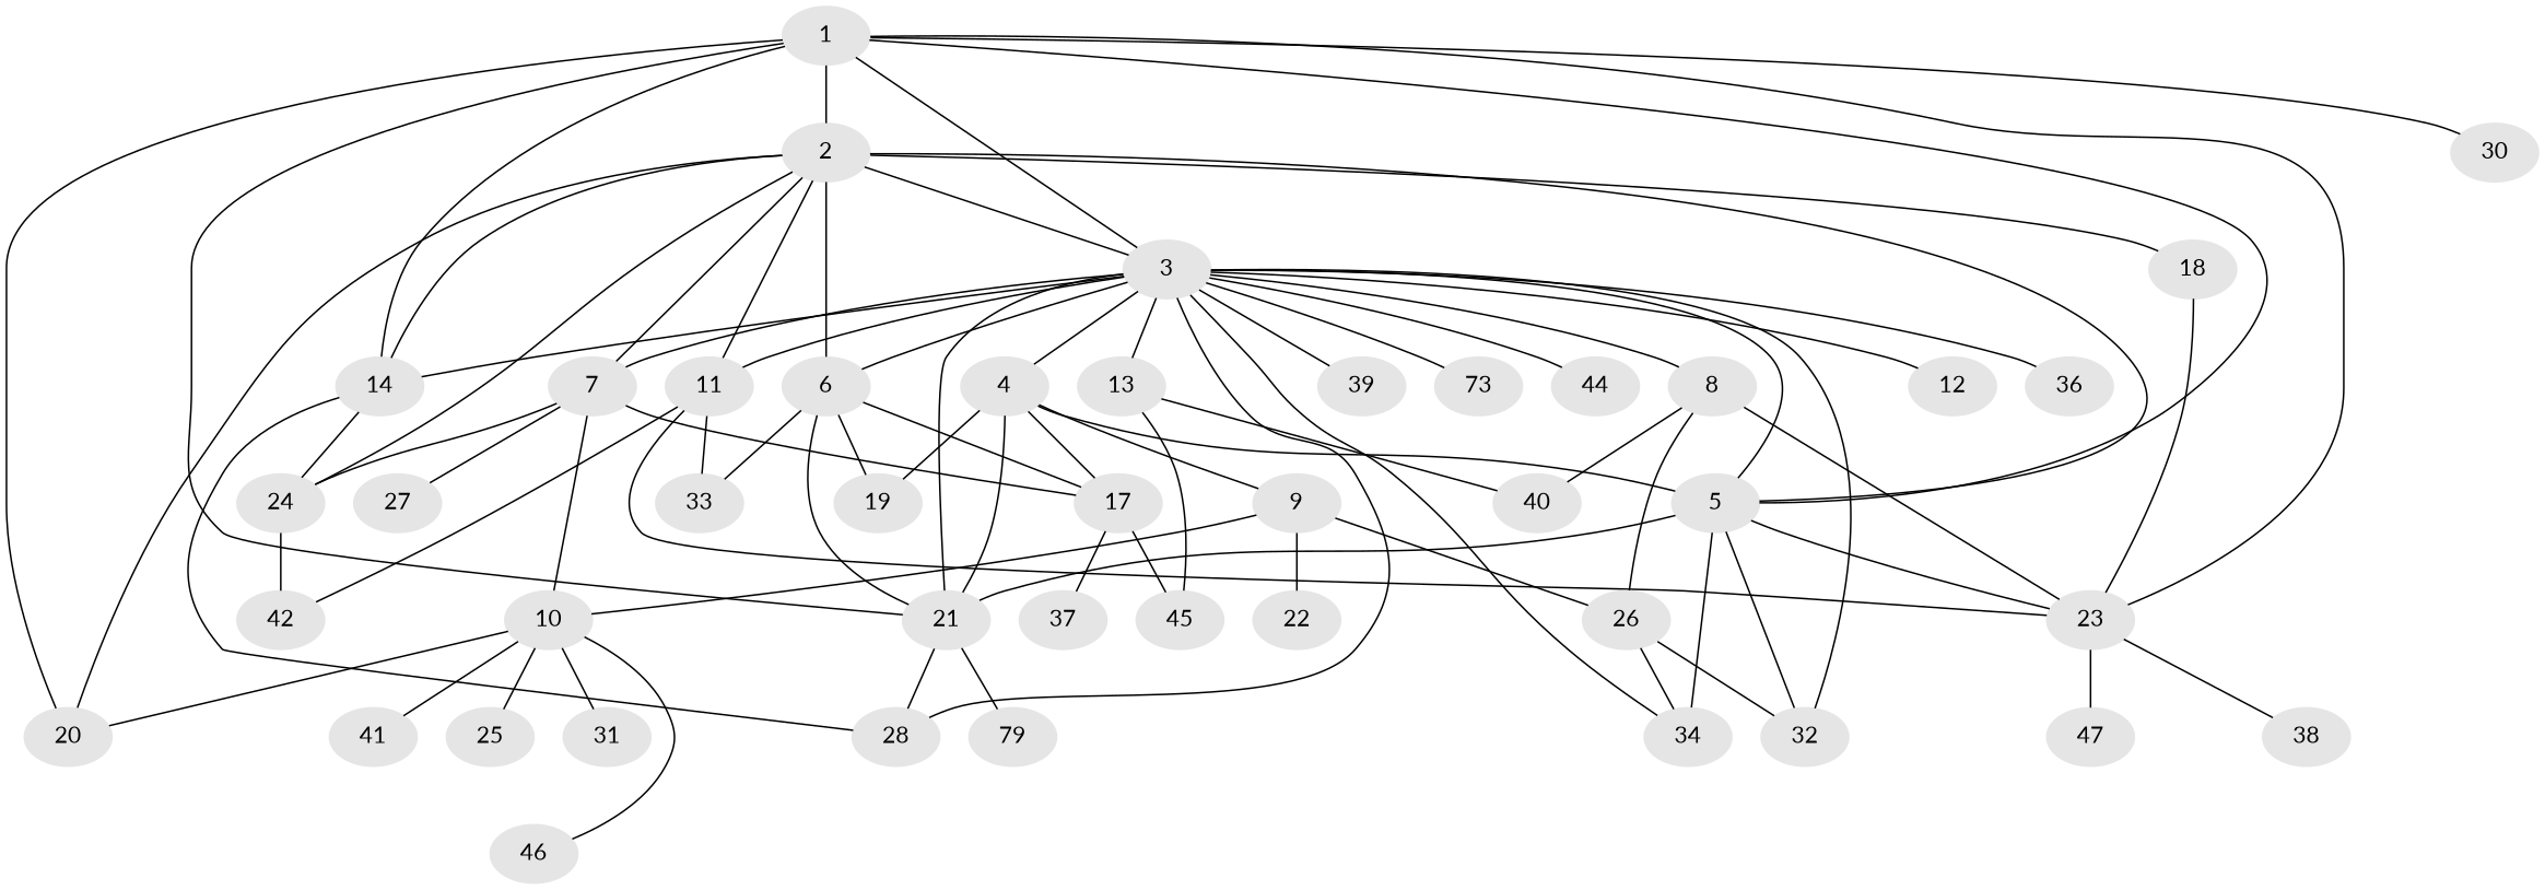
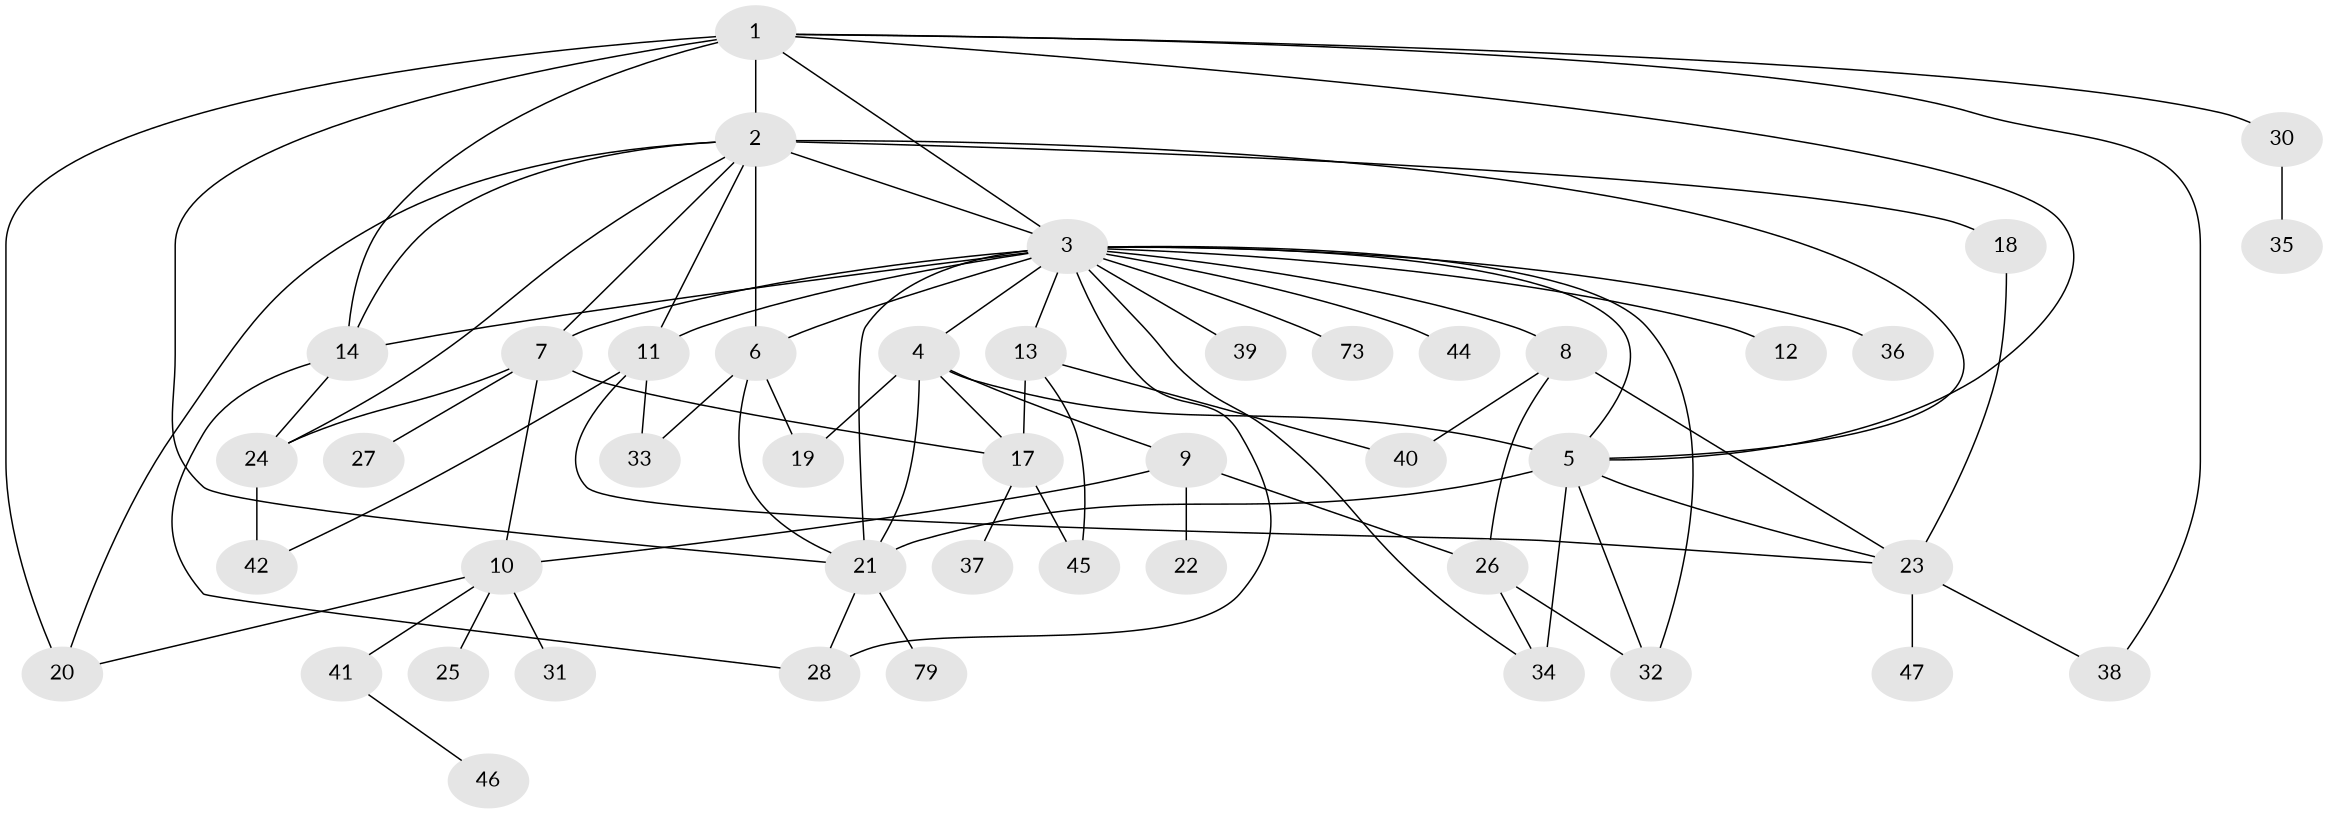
  graph {
    fontname=Lato
    node [color=gray90 fontname=Lato style=filled]
    edge [fontname=Lato weight=1.0]
    1
    2
    3
    5
    14
    20
    21
    23
    30
    6
    7
    11
    18
    24
    34
    4
    8
    12
    13
    28
    32
    36
    39
    n24 [label=73]
    44
    17
    19
    33
    n29 [label=79]
    38
    47
+   35
    10
    27
    42
    9
    26
    40
    45
    22
    37
    25
    31
    41
    46
    1 -- 2 [weight=8.0]
    1 -- 3 [weight=2.0]
    1 -- 5
    1 -- 14
    1 -- 20
    1 -- 21
-   1 -- 23
+   1 -- 38
    1 -- 30
    2 -- 3
    2 -- 5
    2 -- 14
    2 -- 20
    2 -- 6
    2 -- 7
    2 -- 11
    2 -- 18
    2 -- 24 [weight=2.0]
    3 -- 5 [weight=2.0]
    3 -- 14
    3 -- 21
    3 -- 6 [weight=2.0]
    3 -- 7
    3 -- 11
    3 -- 34
    3 -- 4
    3 -- 8
    3 -- 12
    3 -- 13
    3 -- 28
    3 -- 32
    3 -- 36
    3 -- 39
    3 -- n24
    3 -- 44
    5 -- 21
    5 -- 23
    5 -- 34 [weight=3.0]
    5 -- 32
    14 -- 24
    14 -- 28
    21 -- 28
    21 -- n29
    23 -- 38
    23 -- 47
+   30 -- 35
    6 -- 21
-   6 -- 17
+   13 -- 17
    6 -- 19
    6 -- 33
    7 -- 24 [weight=2.0]
    7 -- 17 [weight=3.0]
    7 -- 10
    7 -- 27
    11 -- 23
    11 -- 33
    11 -- 42
    18 -- 23
    24 -- 42 [weight=4.0]
    4 -- 5
    4 -- 21
    4 -- 17
    4 -- 19 [weight=2.0]
    4 -- 9
    8 -- 23
    8 -- 26
    8 -- 40
    13 -- 40
    13 -- 45
    17 -- 45
    17 -- 37
    10 -- 20
    10 -- 25
    10 -- 31
    10 -- 41
-   10 -- 46
+   41 -- 46
    9 -- 10
    9 -- 26
    9 -- 22
    26 -- 34
    26 -- 32
  }
